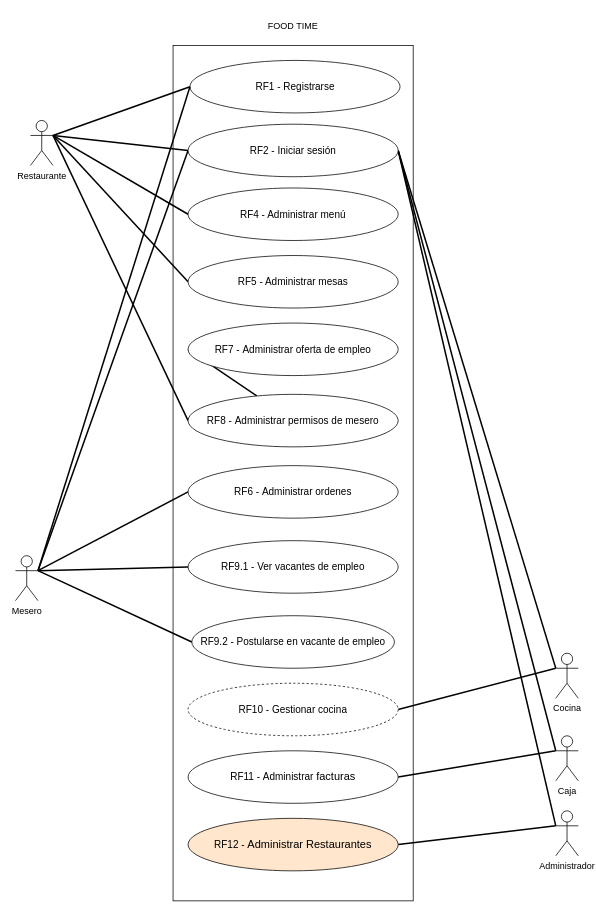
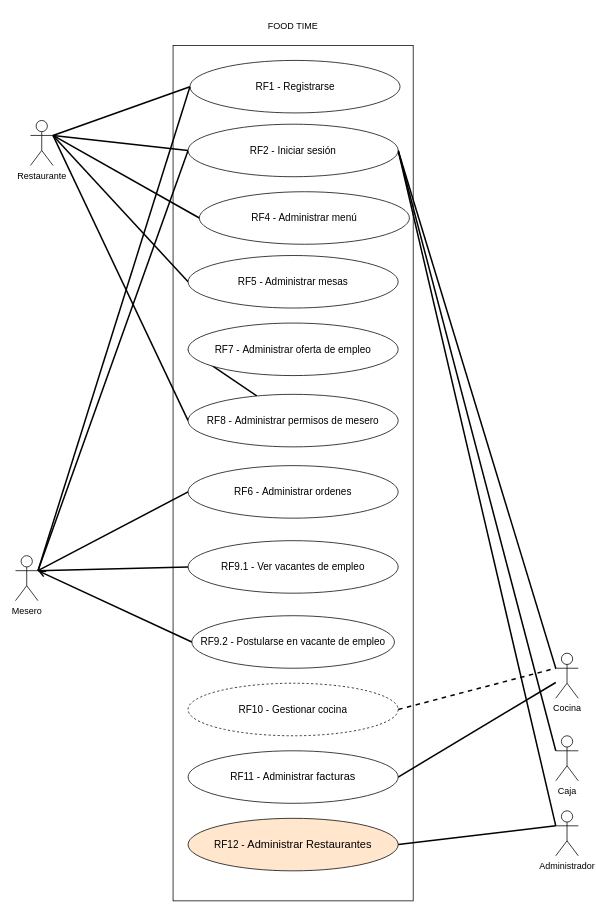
  <mxCell id="0" />
  <mxCell id="1" parent="0" />
  <mxCell id="2" value="Administrador" style="shape=umlActor;verticalLabelPosition=bottom;verticalAlign=top;html=1;outlineConnect=0;" vertex="1" parent="1"><mxGeometry x="740" y="1080" width="30" height="60" as="geometry" /></mxCell>
  <mxCell id="3" value="Cocina" style="shape=umlActor;verticalLabelPosition=bottom;verticalAlign=top;html=1;outlineConnect=0;" vertex="1" parent="1"><mxGeometry x="740" y="870" width="30" height="60" as="geometry" /></mxCell>
  <mxCell id="4" value="Caja" style="shape=umlActor;verticalLabelPosition=bottom;verticalAlign=top;html=1;outlineConnect=0;" vertex="1" parent="1"><mxGeometry x="740" y="980" width="30" height="60" as="geometry" /></mxCell>
  <mxCell id="5" value="Mesero" style="shape=umlActor;verticalLabelPosition=bottom;verticalAlign=top;html=1;outlineConnect=0;" vertex="1" parent="1"><mxGeometry x="20" y="740" width="30" height="60" as="geometry" /></mxCell>
  <mxCell id="6" value="Restaurante" style="shape=umlActor;verticalLabelPosition=bottom;verticalAlign=top;html=1;outlineConnect=0;" vertex="1" parent="1"><mxGeometry x="40" y="160" width="30" height="60" as="geometry" /></mxCell>
  <mxCell id="7" value="" style="rounded=0;whiteSpace=wrap;html=1;" vertex="1" parent="1"><mxGeometry x="230" y="60" width="320" height="1140" as="geometry" /></mxCell>
  <mxCell id="8" style="edgeStyle=none;rounded=0;orthogonalLoop=1;jettySize=auto;html=1;exitX=0;exitY=0.5;exitDx=0;exitDy=0;entryX=1;entryY=0.333;entryDx=0;entryDy=0;entryPerimeter=0;endArrow=none;endFill=0;strokeWidth=2;" edge="1" parent="1" source="12" target="5"><mxGeometry relative="1" as="geometry" /></mxCell>
  <mxCell id="9" style="edgeStyle=none;rounded=0;orthogonalLoop=1;jettySize=auto;html=1;entryX=0;entryY=0.333;entryDx=0;entryDy=0;entryPerimeter=0;endArrow=none;endFill=0;strokeWidth=2;exitX=1;exitY=0.5;exitDx=0;exitDy=0;" edge="1" parent="1" source="12" target="3"><mxGeometry relative="1" as="geometry"><mxPoint x="530" y="110" as="sourcePoint" /></mxGeometry></mxCell>
  <mxCell id="10" style="edgeStyle=none;rounded=0;orthogonalLoop=1;jettySize=auto;html=1;exitX=1;exitY=0.5;exitDx=0;exitDy=0;entryX=0;entryY=0.333;entryDx=0;entryDy=0;entryPerimeter=0;endArrow=none;endFill=0;strokeWidth=2;" edge="1" parent="1" source="12" target="2"><mxGeometry relative="1" as="geometry" /></mxCell>
  <mxCell id="11" style="edgeStyle=none;rounded=0;orthogonalLoop=1;jettySize=auto;html=1;exitX=1;exitY=0.5;exitDx=0;exitDy=0;entryX=0;entryY=0.333;entryDx=0;entryDy=0;entryPerimeter=0;endArrow=none;endFill=0;strokeWidth=2;" edge="1" parent="1" source="12" target="4"><mxGeometry relative="1" as="geometry" /></mxCell>
  <mxCell id="12" value="&lt;span id=&quot;docs-internal-guid-6527dedb-7fff-b90d-98c7-034eae68666c&quot;&gt;&lt;span style=&quot;font-size: 10pt ; font-family: &amp;quot;arial&amp;quot; ; background-color: transparent ; vertical-align: baseline&quot;&gt;RF2 -&amp;nbsp;Iniciar sesión&lt;/span&gt;&lt;/span&gt;" style="ellipse;whiteSpace=wrap;html=1;" vertex="1" parent="1"><mxGeometry x="250" y="165" width="280" height="70" as="geometry" /></mxCell>
  <mxCell id="13" style="edgeStyle=none;rounded=0;orthogonalLoop=1;jettySize=auto;html=1;exitX=0;exitY=0.5;exitDx=0;exitDy=0;entryX=1;entryY=0.333;entryDx=0;entryDy=0;entryPerimeter=0;endArrow=none;endFill=0;strokeWidth=2;" edge="1" parent="1" source="14" target="6"><mxGeometry relative="1" as="geometry" /></mxCell>
- <mxCell id="14" value="&lt;span id=&quot;docs-internal-guid-fe49d982-7fff-57a2-e172-d9201e00b3d0&quot;&gt;&lt;span style=&quot;font-size: 10pt ; font-family: &amp;quot;arial&amp;quot; ; background-color: transparent ; vertical-align: baseline&quot;&gt;RF4 - Administrar menú&lt;/span&gt;&lt;/span&gt;" style="ellipse;whiteSpace=wrap;html=1;" vertex="1" parent="1"><mxGeometry x="250" y="250" width="280" height="70" as="geometry" /></mxCell>
+ <mxCell id="14" value="&lt;span id=&quot;docs-internal-guid-fe49d982-7fff-57a2-e172-d9201e00b3d0&quot;&gt;&lt;span style=&quot;font-size: 10pt ; font-family: &amp;quot;arial&amp;quot; ; background-color: transparent ; vertical-align: baseline&quot;&gt;RF4 - Administrar menú&lt;/span&gt;&lt;/span&gt;" style="ellipse;whiteSpace=wrap;html=1;" vertex="1" parent="1"><mxGeometry x="265" y="255" width="280" height="70" as="geometry" /></mxCell>
  <mxCell id="15" style="edgeStyle=none;rounded=0;orthogonalLoop=1;jettySize=auto;html=1;exitX=0;exitY=0.5;exitDx=0;exitDy=0;entryX=1;entryY=0.333;entryDx=0;entryDy=0;entryPerimeter=0;endArrow=none;endFill=0;strokeWidth=2;" edge="1" parent="1" source="16" target="6"><mxGeometry relative="1" as="geometry" /></mxCell>
  <mxCell id="16" value="&lt;span id=&quot;docs-internal-guid-bccdae56-7fff-9d91-980b-ff9c52613102&quot;&gt;&lt;span style=&quot;font-size: 10pt ; font-family: &amp;quot;arial&amp;quot; ; background-color: transparent ; vertical-align: baseline&quot;&gt;RF5 - Administrar mesas&lt;/span&gt;&lt;/span&gt;" style="ellipse;whiteSpace=wrap;html=1;" vertex="1" parent="1"><mxGeometry x="250" y="340" width="280" height="70" as="geometry" /></mxCell>
  <mxCell id="17" style="edgeStyle=none;rounded=0;orthogonalLoop=1;jettySize=auto;html=1;exitX=0;exitY=0.5;exitDx=0;exitDy=0;entryX=1;entryY=0.333;entryDx=0;entryDy=0;entryPerimeter=0;endArrow=none;endFill=0;strokeWidth=2;" edge="1" parent="1" source="18" target="5"><mxGeometry relative="1" as="geometry" /></mxCell>
  <mxCell id="18" value="&lt;span id=&quot;docs-internal-guid-fc08bd14-7fff-eed4-a9c4-d2c433da27d5&quot;&gt;&lt;span style=&quot;font-size: 10pt ; font-family: &amp;quot;arial&amp;quot; ; background-color: transparent ; vertical-align: baseline&quot;&gt;RF6 -&amp;nbsp;&lt;span id=&quot;docs-internal-guid-a0bea589-7fff-d53e-e49a-3de1f3ee30bc&quot;&gt;&lt;span style=&quot;font-size: 10pt; font-family: Arial; background-color: transparent; font-variant-numeric: normal; font-variant-east-asian: normal; vertical-align: baseline;&quot;&gt;Administrar&amp;nbsp;&lt;/span&gt;&lt;/span&gt;ordenes&lt;/span&gt;&lt;/span&gt;" style="ellipse;whiteSpace=wrap;html=1;" vertex="1" parent="1"><mxGeometry x="250" y="620" width="280" height="70" as="geometry" /></mxCell>
  <mxCell id="19" style="edgeStyle=none;rounded=0;orthogonalLoop=1;jettySize=auto;html=1;exitX=0;exitY=0.5;exitDx=0;exitDy=0;endArrow=none;endFill=0;strokeWidth=2;" edge="1" parent="1" source="20" target="22"><mxGeometry relative="1" as="geometry" /></mxCell>
  <mxCell id="20" value="&lt;span id=&quot;docs-internal-guid-0fbd929b-7fff-c146-1c04-c9217ec9f55a&quot;&gt;&lt;span style=&quot;font-size: 10pt ; font-family: &amp;quot;arial&amp;quot; ; background-color: transparent ; vertical-align: baseline&quot;&gt;RF7 -&amp;nbsp;&lt;span id=&quot;docs-internal-guid-a0bea589-7fff-d53e-e49a-3de1f3ee30bc&quot;&gt;&lt;span style=&quot;font-size: 10pt; font-family: Arial; background-color: transparent; font-variant-numeric: normal; font-variant-east-asian: normal; vertical-align: baseline;&quot;&gt;Administrar&amp;nbsp;&lt;/span&gt;&lt;/span&gt;oferta de empleo&lt;/span&gt;&lt;/span&gt;" style="ellipse;whiteSpace=wrap;html=1;" vertex="1" parent="1"><mxGeometry x="250" y="430" width="280" height="70" as="geometry" /></mxCell>
  <mxCell id="21" style="edgeStyle=none;rounded=0;orthogonalLoop=1;jettySize=auto;html=1;exitX=0;exitY=0.5;exitDx=0;exitDy=0;entryX=1;entryY=0.333;entryDx=0;entryDy=0;entryPerimeter=0;endArrow=none;endFill=0;strokeWidth=2;" edge="1" parent="1" source="22" target="6"><mxGeometry relative="1" as="geometry" /></mxCell>
  <mxCell id="22" value="&lt;span id=&quot;docs-internal-guid-bacbb31a-7fff-0321-ce9b-4d259269132e&quot;&gt;&lt;span style=&quot;font-size: 10pt ; font-family: &amp;quot;arial&amp;quot; ; background-color: transparent ; vertical-align: baseline&quot;&gt;RF8 -&amp;nbsp;&lt;span id=&quot;docs-internal-guid-a0bea589-7fff-d53e-e49a-3de1f3ee30bc&quot;&gt;&lt;span style=&quot;font-size: 10pt; font-family: Arial; background-color: transparent; font-variant-numeric: normal; font-variant-east-asian: normal; vertical-align: baseline;&quot;&gt;Administrar&amp;nbsp;&lt;/span&gt;&lt;/span&gt;permisos de mesero&lt;/span&gt;&lt;/span&gt;" style="ellipse;whiteSpace=wrap;html=1;" vertex="1" parent="1"><mxGeometry x="250" y="525" width="280" height="70" as="geometry" /></mxCell>
- <mxCell id="23" style="edgeStyle=none;rounded=0;orthogonalLoop=1;jettySize=auto;html=1;exitX=1;exitY=0.5;exitDx=0;exitDy=0;endArrow=none;endFill=0;strokeWidth=2;entryX=0;entryY=0.333;entryDx=0;entryDy=0;entryPerimeter=0;" edge="1" parent="1" source="24" target="3"><mxGeometry relative="1" as="geometry"><mxPoint x="730" y="420" as="targetPoint" /></mxGeometry></mxCell>
+ <mxCell id="23" style="edgeStyle=none;rounded=0;orthogonalLoop=1;jettySize=auto;html=1;exitX=1;exitY=0.5;exitDx=0;exitDy=0;endArrow=none;endFill=0;strokeWidth=2;entryX=0;entryY=0.333;entryDx=0;entryDy=0;entryPerimeter=0;dashed=1;" edge="1" parent="1" source="24" target="3"><mxGeometry relative="1" as="geometry"><mxPoint x="730" y="420" as="targetPoint" /></mxGeometry></mxCell>
  <mxCell id="24" value="&lt;span id=&quot;docs-internal-guid-55e19c57-7fff-1c00-1a76-dbd9a917d98c&quot;&gt;&lt;span style=&quot;font-size: 10pt ; font-family: &amp;quot;arial&amp;quot; ; background-color: transparent ; vertical-align: baseline&quot;&gt;RF10 - Gestionar cocina&lt;/span&gt;&lt;/span&gt;" style="ellipse;whiteSpace=wrap;html=1;dashed=1;" vertex="1" parent="1"><mxGeometry x="250" y="910" width="280" height="70" as="geometry" /></mxCell>
- <mxCell id="25" style="edgeStyle=none;rounded=0;orthogonalLoop=1;jettySize=auto;html=1;exitX=1;exitY=0.5;exitDx=0;exitDy=0;entryX=0;entryY=0.333;entryDx=0;entryDy=0;entryPerimeter=0;endArrow=none;endFill=0;strokeWidth=2;" edge="1" parent="1" source="26" target="4"><mxGeometry relative="1" as="geometry" /></mxCell>
+ <mxCell id="25" style="edgeStyle=none;rounded=0;orthogonalLoop=1;jettySize=auto;html=1;exitX=1;exitY=0.5;exitDx=0;exitDy=0;endArrow=none;endFill=0;strokeWidth=2;" edge="1" parent="1" source="26" target="3"><mxGeometry relative="1" as="geometry" /></mxCell>
  <mxCell id="26" value="&lt;span id=&quot;docs-internal-guid-eea3eaba-7fff-6ec6-8287-5424423877b2&quot;&gt;&lt;span style=&quot;font-size: 10pt ; font-family: &amp;quot;arial&amp;quot; ; background-color: transparent ; vertical-align: baseline&quot;&gt;RF11 -&amp;nbsp;&lt;/span&gt;&lt;span style=&quot;font-size: 11pt ; font-family: &amp;quot;calibri&amp;quot; , sans-serif ; background-color: transparent ; vertical-align: baseline&quot;&gt;&lt;span id=&quot;docs-internal-guid-a0bea589-7fff-d53e-e49a-3de1f3ee30bc&quot;&gt;&lt;span style=&quot;font-size: 10pt; font-family: Arial; background-color: transparent; font-variant-numeric: normal; font-variant-east-asian: normal; vertical-align: baseline;&quot;&gt;Administrar&amp;nbsp;&lt;/span&gt;&lt;/span&gt;facturas&lt;/span&gt;&lt;/span&gt;" style="ellipse;whiteSpace=wrap;html=1;" vertex="1" parent="1"><mxGeometry x="250" y="1000" width="280" height="70" as="geometry" /></mxCell>
  <mxCell id="27" style="edgeStyle=none;rounded=0;orthogonalLoop=1;jettySize=auto;html=1;exitX=1;exitY=0.5;exitDx=0;exitDy=0;entryX=0;entryY=0.333;entryDx=0;entryDy=0;entryPerimeter=0;endArrow=none;endFill=0;strokeWidth=2;" edge="1" parent="1" source="28" target="2"><mxGeometry relative="1" as="geometry" /></mxCell>
  <mxCell id="28" value="&lt;span id=&quot;docs-internal-guid-2718913a-7fff-c82f-84e6-57f8423f03e8&quot;&gt;&lt;span style=&quot;font-size: 10pt ; font-family: &amp;quot;arial&amp;quot; ; background-color: transparent ; vertical-align: baseline&quot;&gt;RF12 -&amp;nbsp;&lt;/span&gt;&lt;/span&gt;&lt;span style=&quot;font-family: calibri, sans-serif; font-size: 14.667px;&quot;&gt;Administrar Restaurantes&lt;/span&gt;" style="ellipse;whiteSpace=wrap;html=1;fillColor=#ffe6cc;" vertex="1" parent="1"><mxGeometry x="250" y="1090" width="280" height="70" as="geometry" /></mxCell>
  <mxCell id="29" style="rounded=0;orthogonalLoop=1;jettySize=auto;html=1;entryX=0;entryY=0.5;entryDx=0;entryDy=0;endArrow=none;endFill=0;strokeWidth=2;exitX=1;exitY=0.333;exitDx=0;exitDy=0;exitPerimeter=0;" edge="1" parent="1" source="6" target="12"><mxGeometry relative="1" as="geometry"><mxPoint x="-100" y="580" as="sourcePoint" /></mxGeometry></mxCell>
  <mxCell id="30" value="FOOD TIME" style="text;html=1;strokeColor=none;fillColor=none;align=center;verticalAlign=middle;whiteSpace=wrap;rounded=0;" vertex="1" parent="1"><mxGeometry x="210" y="20" width="360" height="30" as="geometry" /></mxCell>
  <mxCell id="31" value="&lt;span id=&quot;docs-internal-guid-fc08bd14-7fff-eed4-a9c4-d2c433da27d5&quot;&gt;&lt;span style=&quot;font-size: 10pt ; font-family: &amp;quot;arial&amp;quot; ; background-color: transparent ; vertical-align: baseline&quot;&gt;RF9.1 -&amp;nbsp;&lt;/span&gt;&lt;/span&gt;&lt;span style=&quot;font-family: arial; font-size: 13.333px;&quot;&gt;Ver vacantes de empleo&lt;/span&gt;" style="ellipse;whiteSpace=wrap;html=1;" vertex="1" parent="1"><mxGeometry x="250" y="720" width="280" height="70" as="geometry" /></mxCell>
  <mxCell id="32" value="&lt;span id=&quot;docs-internal-guid-fc08bd14-7fff-eed4-a9c4-d2c433da27d5&quot;&gt;&lt;span style=&quot;font-size: 10pt ; font-family: &amp;quot;arial&amp;quot; ; background-color: transparent ; vertical-align: baseline&quot;&gt;RF9.2 -&amp;nbsp;&lt;/span&gt;&lt;/span&gt;&lt;span style=&quot;font-family: arial; font-size: 13.333px;&quot;&gt;Postularse en vacante de empleo&lt;/span&gt;" style="ellipse;whiteSpace=wrap;html=1;" vertex="1" parent="1"><mxGeometry x="255" y="820" width="270" height="70" as="geometry" /></mxCell>
  <mxCell id="33" style="edgeStyle=none;rounded=0;orthogonalLoop=1;jettySize=auto;html=1;exitX=0;exitY=0.5;exitDx=0;exitDy=0;entryX=1;entryY=0.333;entryDx=0;entryDy=0;entryPerimeter=0;endArrow=none;endFill=0;strokeWidth=2;" edge="1" parent="1" source="31" target="5"><mxGeometry relative="1" as="geometry"><mxPoint x="260" y="1005" as="sourcePoint" /><mxPoint x="-100" y="880" as="targetPoint" /></mxGeometry></mxCell>
- <mxCell id="34" style="edgeStyle=none;rounded=0;orthogonalLoop=1;jettySize=auto;html=1;exitX=0;exitY=0.5;exitDx=0;exitDy=0;endArrow=none;endFill=0;strokeWidth=2;entryX=1;entryY=0.333;entryDx=0;entryDy=0;entryPerimeter=0;" edge="1" parent="1" source="32" target="5"><mxGeometry relative="1" as="geometry"><mxPoint x="270" y="1015" as="sourcePoint" /><mxPoint x="-100" y="870" as="targetPoint" /></mxGeometry></mxCell>
+ <mxCell id="34" style="edgeStyle=none;rounded=0;orthogonalLoop=1;jettySize=auto;html=1;exitX=0;exitY=0.5;exitDx=0;exitDy=0;endArrow=open;endFill=0;strokeWidth=2;entryX=1;entryY=0.333;entryDx=0;entryDy=0;entryPerimeter=0;" edge="1" parent="1" source="32" target="5"><mxGeometry relative="1" as="geometry"><mxPoint x="270" y="1015" as="sourcePoint" /><mxPoint x="-100" y="870" as="targetPoint" /></mxGeometry></mxCell>
  <mxCell id="35" value="&lt;span id=&quot;docs-internal-guid-6527dedb-7fff-b90d-98c7-034eae68666c&quot;&gt;&lt;span style=&quot;font-size: 10pt ; font-family: &amp;quot;arial&amp;quot; ; background-color: transparent ; vertical-align: baseline&quot;&gt;RF1 - Registrarse&lt;/span&gt;&lt;/span&gt;" style="ellipse;whiteSpace=wrap;html=1;" vertex="1" parent="1"><mxGeometry x="252.5" y="80" width="280" height="70" as="geometry" /></mxCell>
  <mxCell id="36" style="edgeStyle=none;rounded=0;orthogonalLoop=1;jettySize=auto;html=1;exitX=0;exitY=0.5;exitDx=0;exitDy=0;endArrow=none;endFill=0;strokeWidth=2;entryX=1;entryY=0.333;entryDx=0;entryDy=0;entryPerimeter=0;" edge="1" parent="1" source="35" target="5"><mxGeometry relative="1" as="geometry"><mxPoint x="270" y="125" as="sourcePoint" /><mxPoint x="-110" y="870" as="targetPoint" /></mxGeometry></mxCell>
  <mxCell id="37" style="rounded=0;orthogonalLoop=1;jettySize=auto;html=1;entryX=0;entryY=0.5;entryDx=0;entryDy=0;endArrow=none;endFill=0;strokeWidth=2;exitX=1;exitY=0.333;exitDx=0;exitDy=0;exitPerimeter=0;" edge="1" parent="1" source="6" target="35"><mxGeometry relative="1" as="geometry"><mxPoint x="-100" y="580" as="sourcePoint" /><mxPoint x="270" y="125" as="targetPoint" /></mxGeometry></mxCell>
